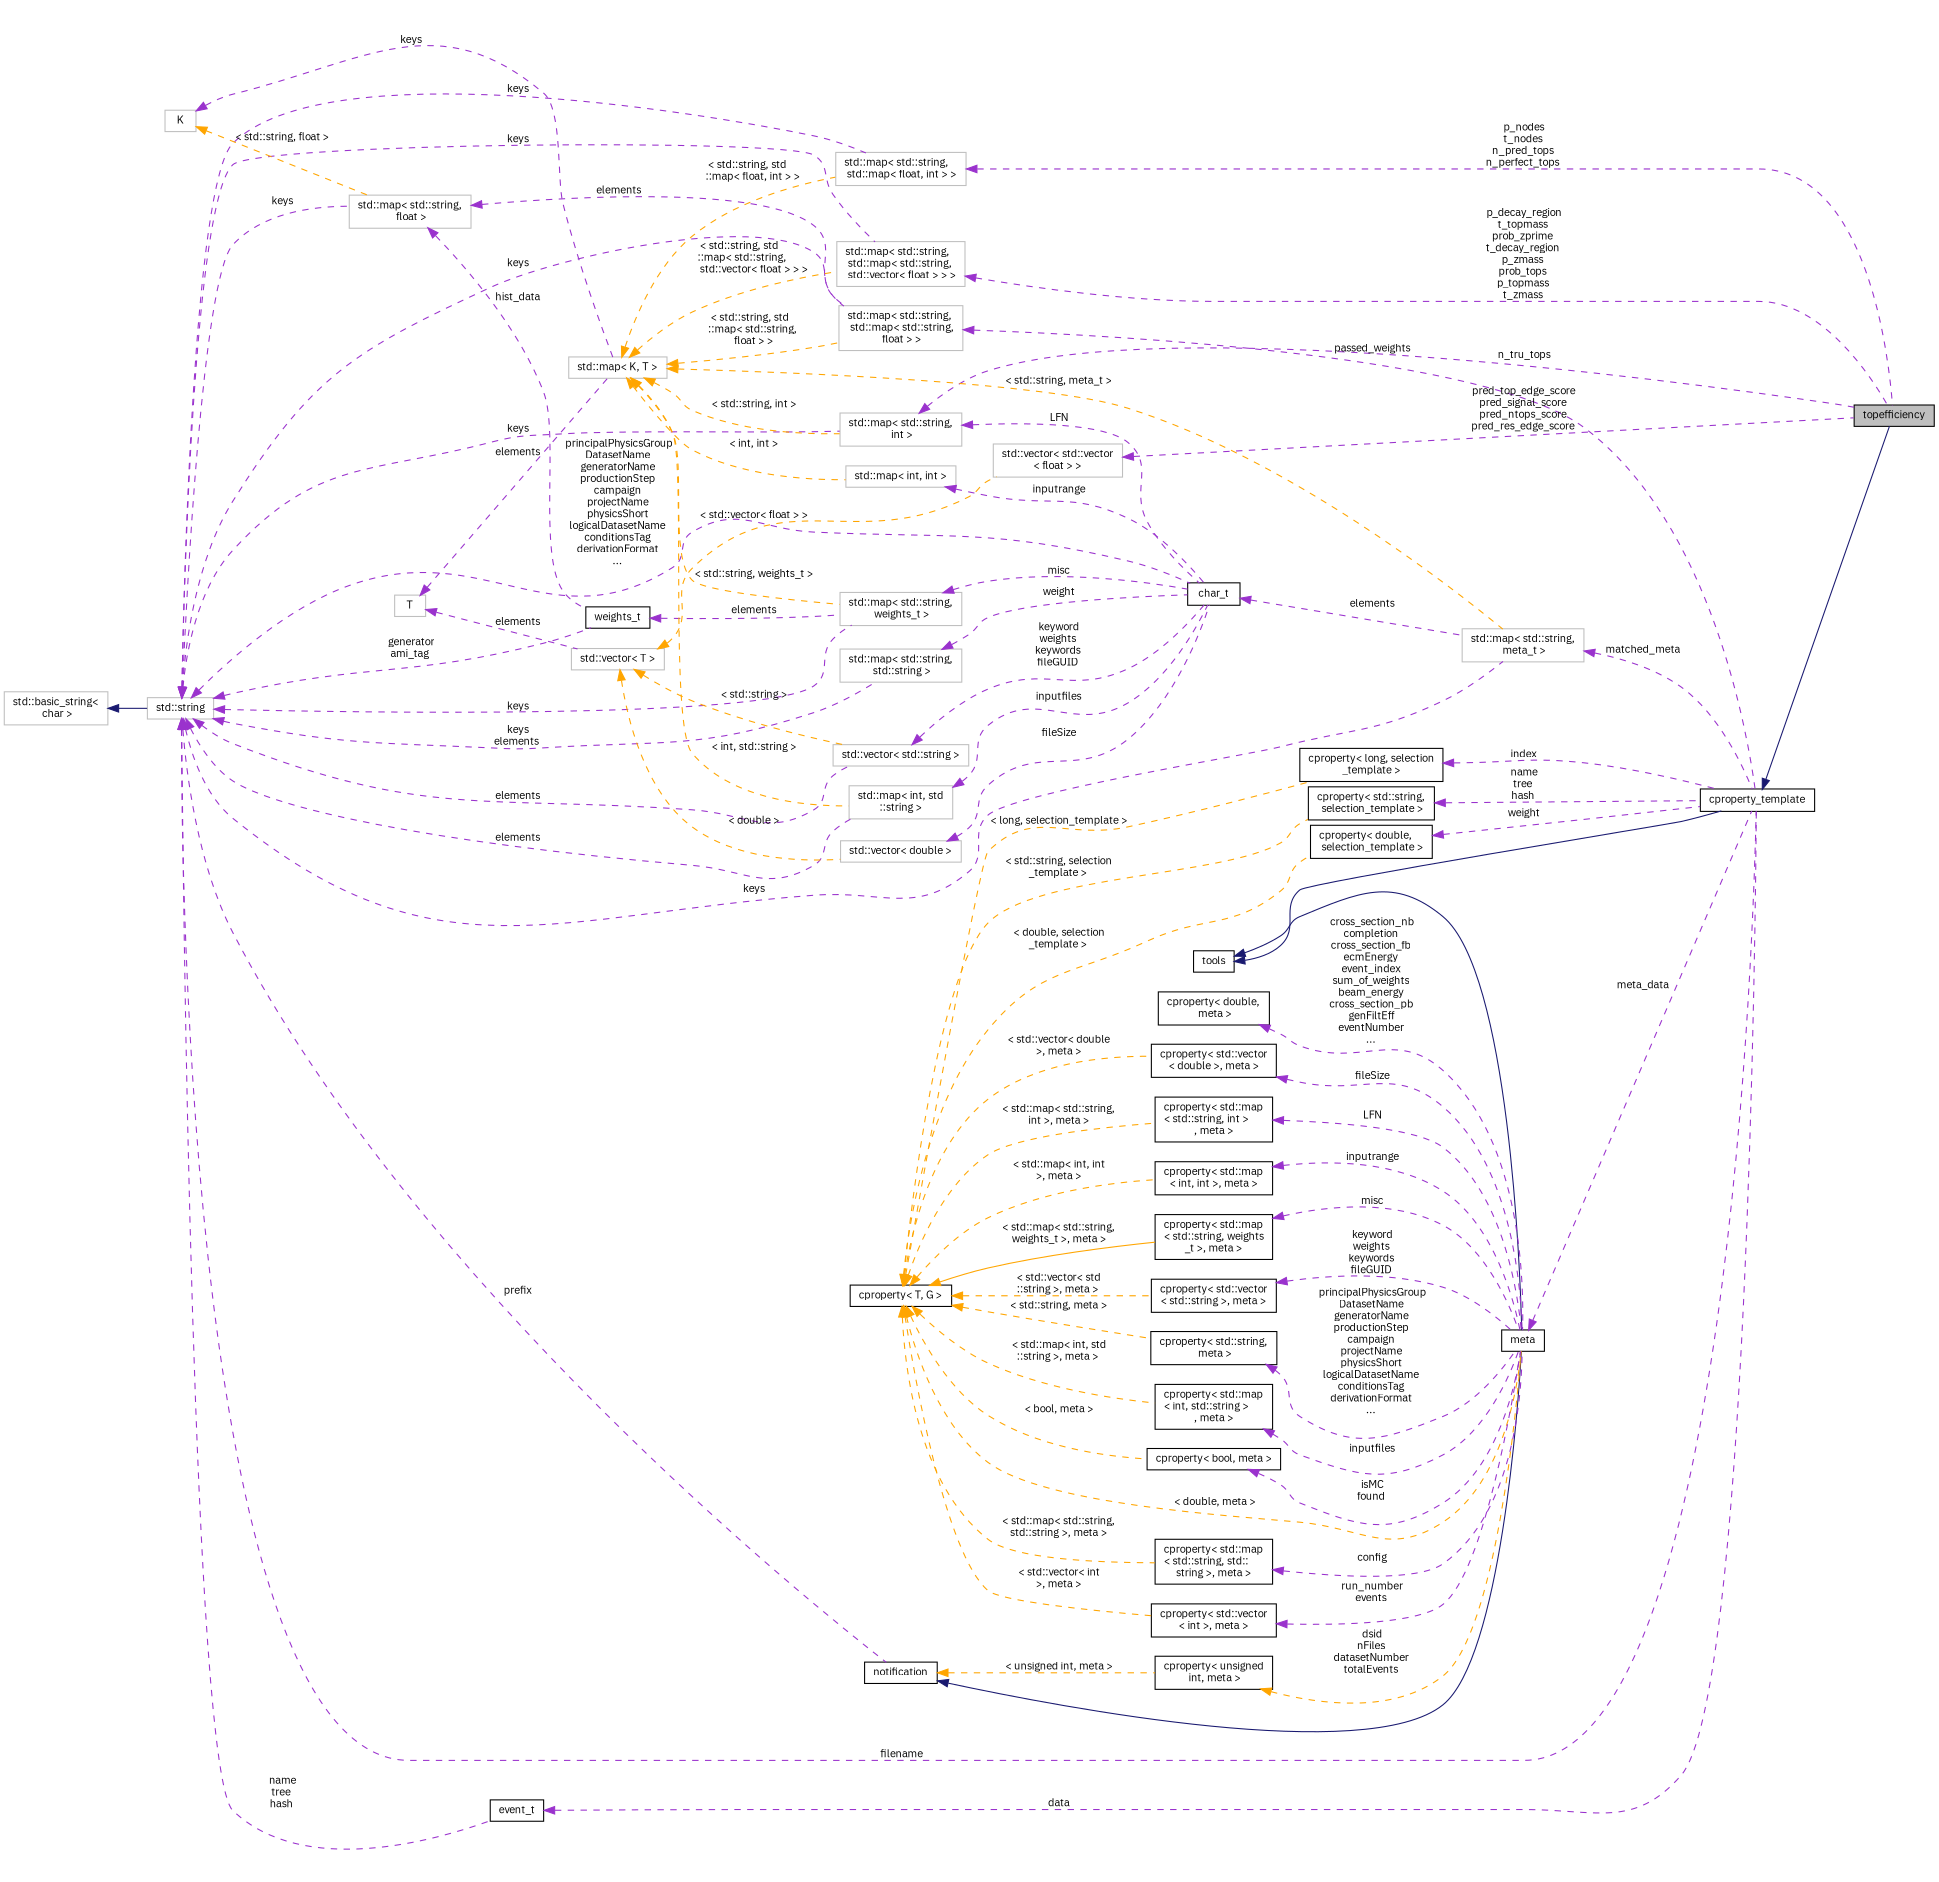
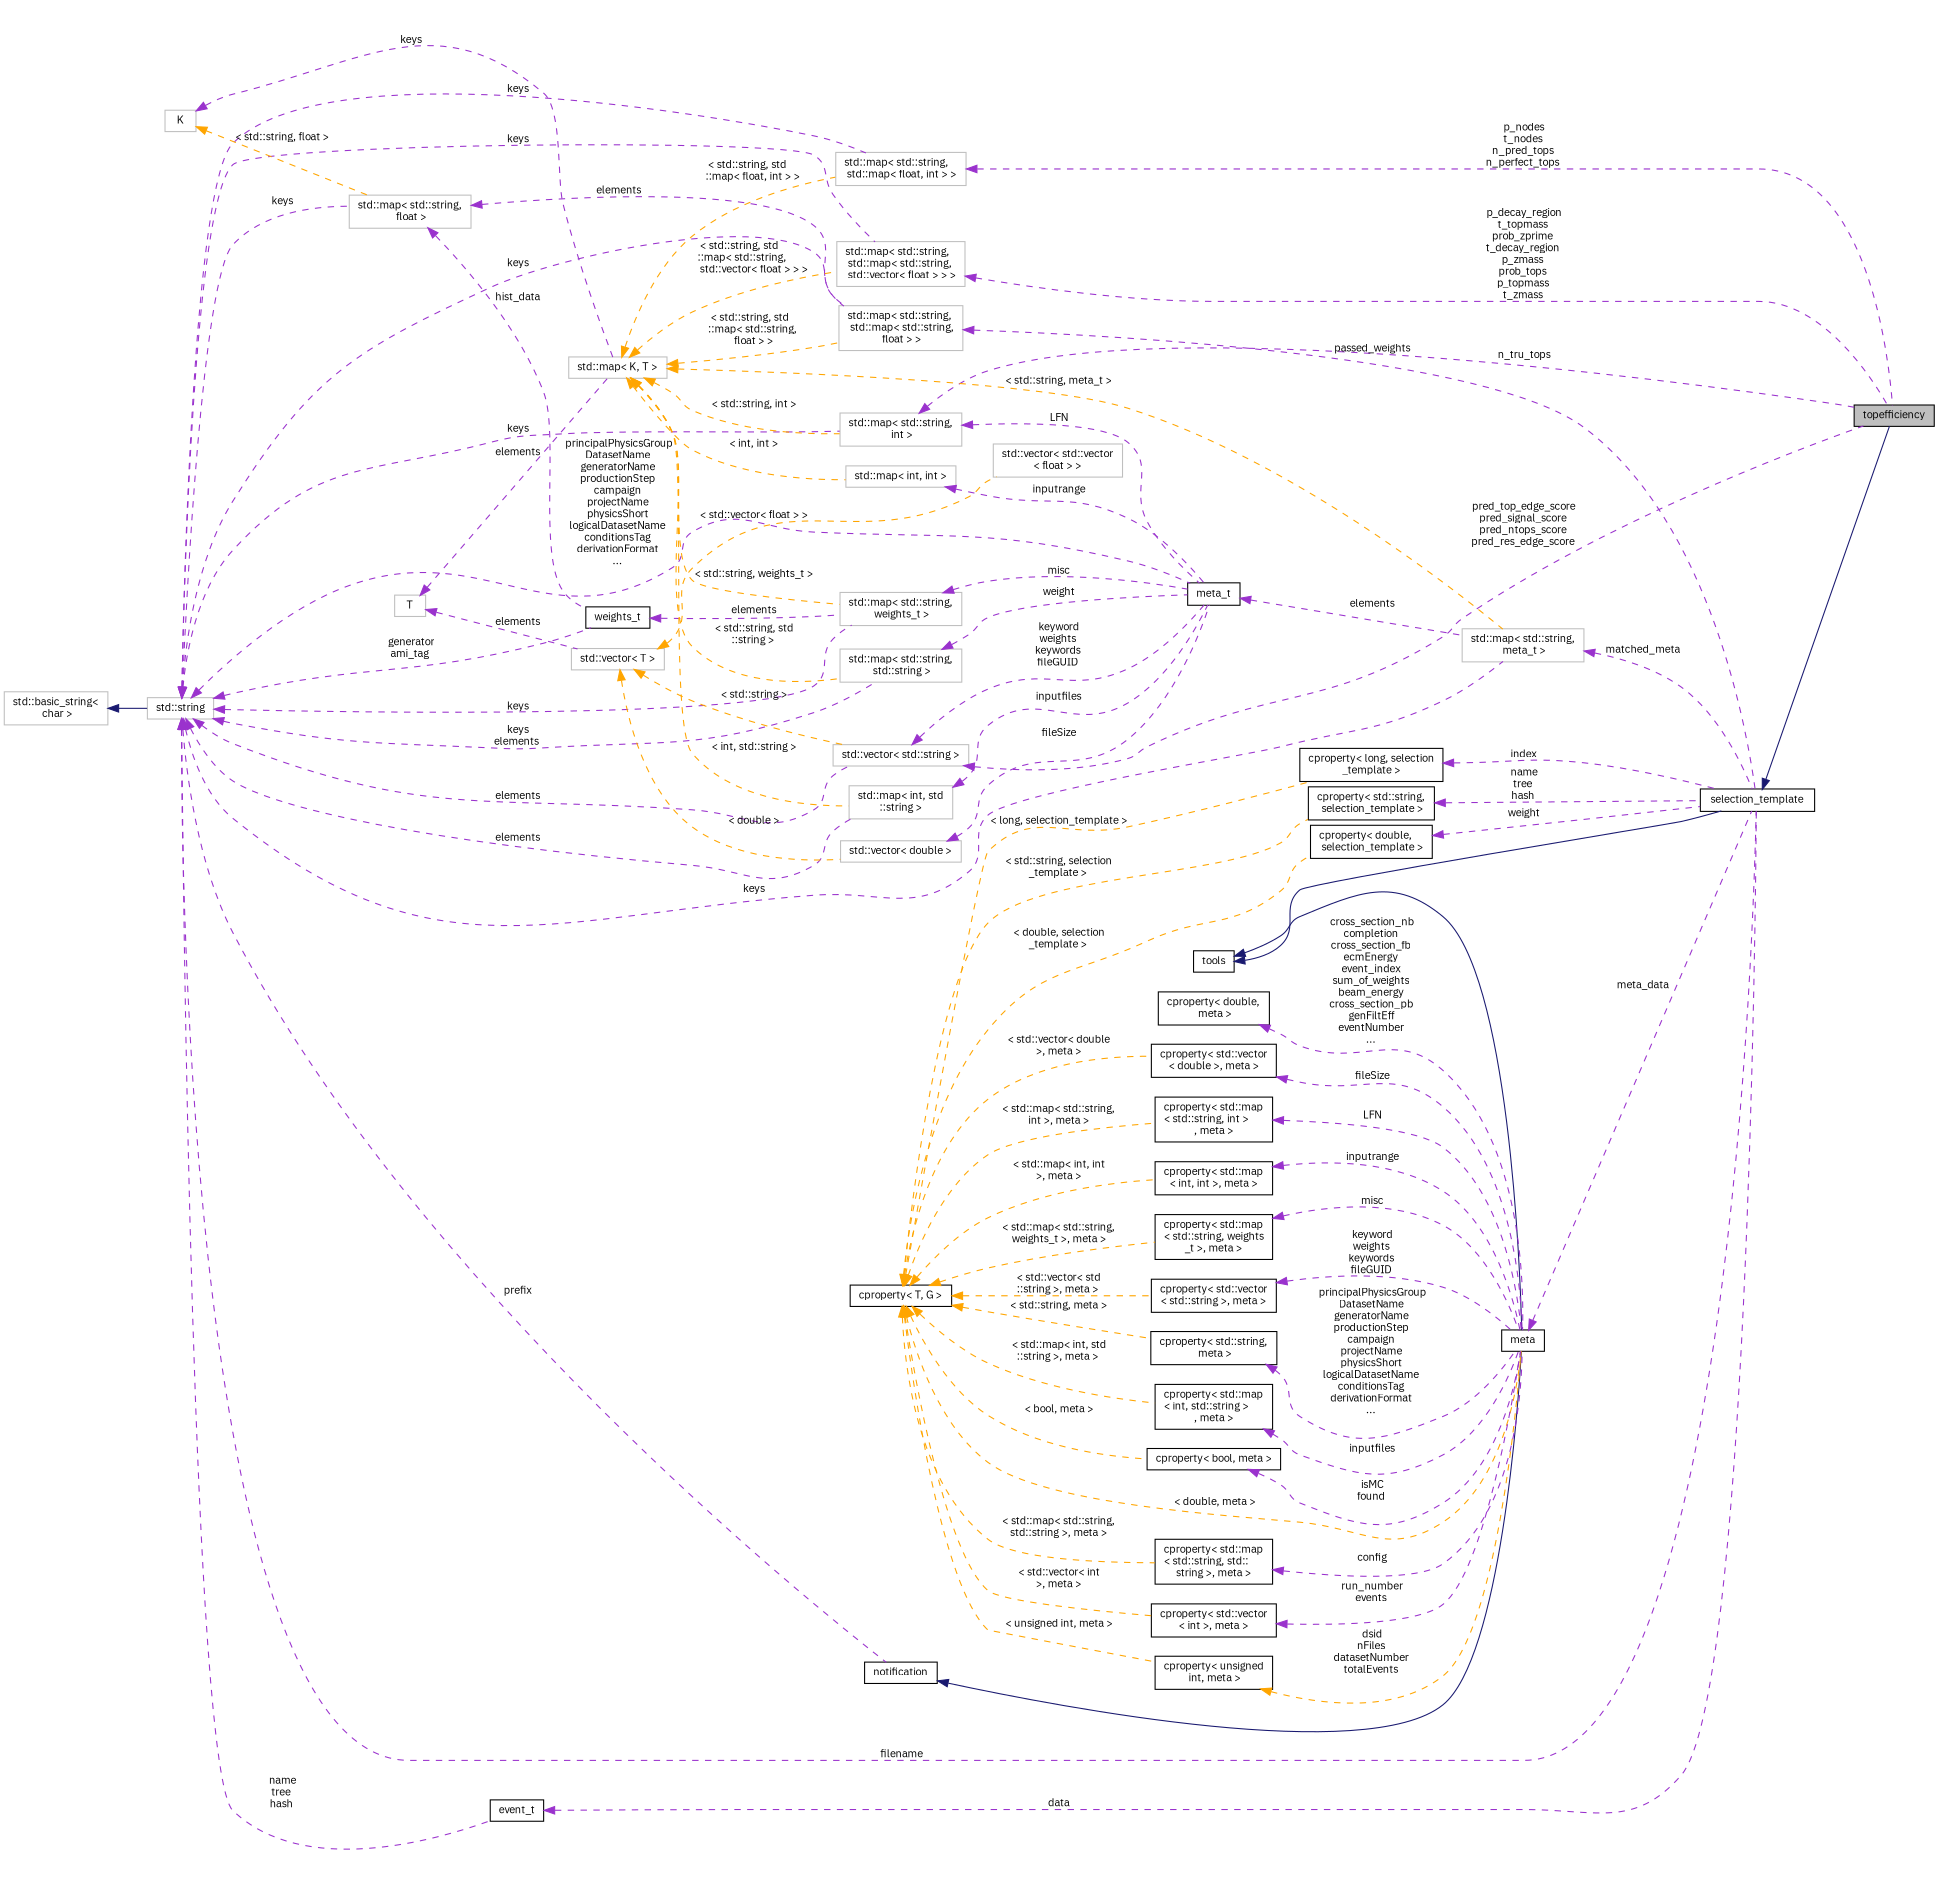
  digraph {
    fontname="IBM Plex Sans"
    rankdir=LR
    node [color=black fillcolor=white fontname="IBM Plex Sans" fontsize=10 shape=record style=filled]
    edge [color=darkorchid3 dir=back fontname="IBM Plex Sans" fontsize=10 labelfontname=Helvetica labelfontsize=10 style=dashed]
    n1 [fillcolor=grey75 fontcolor=black height=0.2 label=topefficiency width=0.4]
-   n2 [height=0.2 label=cproperty_template width=0.4]
+   n2 [height=0.2 label=selection_template width=0.4]
    n3 [height=0.2 label=tools width=0.4]
    n4 [height=0.2 label=meta width=0.4]
    n5 [height=0.2 label=event_t width=0.4]
    n6 [color=grey75 height=0.2 label="std::string" width=0.4]
    n7 [height=0.2 label=notification width=0.4]
    n8 [color=grey75 height=0.2 label="std::map\< std::string,\l meta_t \>" width=0.4]
-   n9 [height=0.2 label=char_t width=0.4]
+   n9 [height=0.2 label=meta_t width=0.4]
    n10 [color=grey75 height=0.2 label="std::map\< std::string,\l int \>" width=0.4]
    n11 [color=grey75 height=0.2 label="std::map\< std::string,\l weights_t \>" width=0.4]
    n12 [height=0.2 label=weights_t width=0.4]
    n13 [color=grey75 height=0.2 label="std::map\< std::string,\l float \>" width=0.4]
    n14 [color=grey75 height=0.2 label="std::map\< std::string,\l std::string \>" width=0.4]
    n15 [color=grey75 height=0.2 label="std::map\< int, std\l::string \>" width=0.4]
    n16 [color=grey75 height=0.2 label="std::vector\< std::string \>" width=0.4]
    n17 [color=grey75 height=0.2 label="std::map\< std::string,\l std::map\< std::string,\l float \> \>" width=0.4]
    n18 [color=grey75 height=0.2 label="std::map\< std::string,\l std::map\< std::string,\l std::vector\< float \> \> \>" width=0.4]
    n19 [color=grey75 height=0.2 label="std::map\< std::string,\l std::map\< float, int \> \>" width=0.4]
    n20 [color=grey75 height=0.2 label="std::basic_string\<\l char \>" width=0.4]
    n21 [height=0.2 label="cproperty\< std::map\l\< std::string, std::\lstring \>, meta \>" width=0.4]
    n22 [height=0.2 label="cproperty\< T, G \>" width=0.4]
    n23 [height=0.2 label="cproperty\< std::vector\l\< int \>, meta \>" width=0.4]
    n24 [height=0.2 label="cproperty\< unsigned\l int, meta \>" width=0.4]
    n25 [height=0.2 label="cproperty\< std::vector\l\< double \>, meta \>" width=0.4]
    n26 [height=0.2 label="cproperty\< std::map\l\< std::string, int \>\l, meta \>" width=0.4]
    n27 [height=0.2 label="cproperty\< std::map\l\< int, int \>, meta \>" width=0.4]
    n28 [height=0.2 label="cproperty\< std::vector\l\< std::string \>, meta \>" width=0.4]
    n29 [height=0.2 label="cproperty\< std::string,\l meta \>" width=0.4]
    n30 [height=0.2 label="cproperty\< std::map\l\< std::string, weights\l_t \>, meta \>" width=0.4]
    n31 [height=0.2 label="cproperty\< std::map\l\< int, std::string \>\l, meta \>" width=0.4]
    n32 [height=0.2 label="cproperty\< bool, meta \>" width=0.4]
    n33 [height=0.2 label="cproperty\< long, selection\l_template \>" width=0.4]
    n34 [height=0.2 label="cproperty\< std::string,\l selection_template \>" width=0.4]
    n35 [height=0.2 label="cproperty\< double,\l selection_template \>" width=0.4]
    n36 [height=0.2 label="cproperty\< double,\l meta \>" width=0.4]
    n37 [color=grey75 height=0.2 label="std::map\< K, T \>" width=0.4]
    n38 [color=grey75 height=0.2 label="std::map\< int, int \>" width=0.4]
    n39 [color=grey75 height=0.2 label=K width=0.4]
    n40 [color=grey75 height=0.2 label=T width=0.4]
    n41 [color=grey75 height=0.2 label="std::vector\< T \>" width=0.4]
    n42 [color=grey75 height=0.2 label="std::vector\< double \>" width=0.4]
    n43 [color=grey75 height=0.2 label="std::vector\< std::vector\l\< float \> \>" width=0.4]
    n2 -> n1 [color=midnightblue style=solid]
    n3 -> n2 [color=midnightblue style=solid]
    n3 -> n4 [color=midnightblue style=solid]
    n4 -> n2 [label=" meta_data"]
    n5 -> n2 [label=" data"]
    n6 -> n2 [label=" filename"]
    n6 -> n5 [label=" name\ntree\nhash"]
    n6 -> n7 [label=" prefix"]
    n6 -> n8 [label=" keys"]
    n6 -> n9 [label=" principalPhysicsGroup\nDatasetName\ngeneratorName\nproductionStep\ncampaign\nprojectName\nphysicsShort\nlogicalDatasetName\nconditionsTag\nderivationFormat\n..."]
    n6 -> n10 [label=" keys"]
    n6 -> n11 [label=" keys"]
    n6 -> n12 [label=" generator\nami_tag"]
    n6 -> n13 [label=" keys"]
    n6 -> n14 [label=" keys\nelements"]
    n6 -> n15 [label=" elements"]
    n6 -> n16 [label=" elements"]
    n6 -> n17 [label=" keys"]
    n6 -> n18 [label=" keys"]
    n6 -> n19 [label=" keys"]
    n7 -> n4 [color=midnightblue style=solid]
    n8 -> n2 [label=" matched_meta"]
    n9 -> n8 [label=" elements"]
    n10 -> n1 [label=" n_tru_tops"]
    n10 -> n9 [label=" LFN"]
    n11 -> n9 [label=" misc"]
    n12 -> n11 [label=" elements"]
    n13 -> n12 [label=" hist_data"]
    n13 -> n17 [label=" elements"]
    n14 -> n9 [label=" weight"]
    n15 -> n9 [label=" inputfiles"]
    n16 -> n9 [label=" keyword\nweights\nkeywords\nfileGUID"]
    n17 -> n2 [label=" passed_weights"]
    n18 -> n1 [label=" p_decay_region\nt_topmass\nprob_zprime\nt_decay_region\np_zmass\nprob_tops\np_topmass\nt_zmass"]
    n19 -> n1 [label=" p_nodes\nt_nodes\nn_pred_tops\nn_perfect_tops"]
    n20 -> n6 [color=midnightblue style=solid]
    n21 -> n4 [label=" config"]
    n22 -> n4 [color=orange label=" \< double, meta \>"]
    n22 -> n21 [color=orange label=" \< std::map\< std::string,\l std::string \>, meta \>"]
    n22 -> n23 [color=orange label=" \< std::vector\< int\l \>, meta \>"]
-   n7 -> n24 [color=orange label=" \< unsigned int, meta \>"]
+   n22 -> n24 [color=orange label=" \< unsigned int, meta \>"]
    n22 -> n25 [color=orange label=" \< std::vector\< double\l \>, meta \>"]
    n22 -> n26 [color=orange label=" \< std::map\< std::string,\l int \>, meta \>"]
    n22 -> n27 [color=orange label=" \< std::map\< int, int\l \>, meta \>"]
    n22 -> n28 [color=orange label=" \< std::vector\< std\l::string \>, meta \>"]
    n22 -> n29 [color=orange label=" \< std::string, meta \>"]
-   n22 -> n30 [color=orange label=" \< std::map\< std::string,\l weights_t \>, meta \>" style=solid]
+   n22 -> n30 [color=orange label=" \< std::map\< std::string,\l weights_t \>, meta \>"]
    n22 -> n31 [color=orange label=" \< std::map\< int, std\l::string \>, meta \>"]
    n22 -> n32 [color=orange label=" \< bool, meta \>"]
    n22 -> n33 [color=orange label=" \< long, selection_template \>"]
    n22 -> n34 [color=orange label=" \< std::string, selection\l_template \>"]
    n22 -> n35 [color=orange label=" \< double, selection\l_template \>"]
    n23 -> n4 [label=" run_number\nevents"]
    n24 -> n4 [color=orange label=" dsid\nnFiles\ndatasetNumber\ntotalEvents"]
    n25 -> n4 [label=" fileSize"]
    n26 -> n4 [label=" LFN"]
    n27 -> n4 [label=" inputrange"]
    n28 -> n4 [label=" keyword\nweights\nkeywords\nfileGUID"]
    n29 -> n4 [label=" principalPhysicsGroup\nDatasetName\ngeneratorName\nproductionStep\ncampaign\nprojectName\nphysicsShort\nlogicalDatasetName\nconditionsTag\nderivationFormat\n..."]
    n30 -> n4 [label=" misc"]
    n31 -> n4 [label=" inputfiles"]
    n32 -> n4 [label=" isMC\nfound"]
    n33 -> n2 [label=" index"]
    n34 -> n2 [label=" name\ntree\nhash"]
    n35 -> n2 [label=" weight"]
    n36 -> n4 [label=" cross_section_nb\ncompletion\ncross_section_fb\necmEnergy\nevent_index\nsum_of_weights\nbeam_energy\ncross_section_pb\ngenFiltEff\neventNumber\n..."]
    n37 -> n8 [color=orange label=" \< std::string, meta_t \>"]
    n37 -> n10 [color=orange label=" \< std::string, int \>"]
    n37 -> n11 [color=orange label=" \< std::string, weights_t \>"]
+   n37 -> n14 [color=orange label=" \< std::string, std\l::string \>"]
    n37 -> n15 [color=orange label=" \< int, std::string \>"]
    n37 -> n17 [color=orange label=" \< std::string, std\l::map\< std::string,\l float \> \>"]
    n37 -> n18 [color=orange label=" \< std::string, std\l::map\< std::string,\l std::vector\< float \> \> \>"]
    n37 -> n19 [color=orange label=" \< std::string, std\l::map\< float, int \> \>"]
    n37 -> n38 [color=orange label=" \< int, int \>"]
    n38 -> n9 [label=" inputrange"]
    n39 -> n13 [color=orange label=" \< std::string, float \>"]
    n39 -> n37 [label=" keys"]
    n40 -> n37 [label=" elements"]
    n40 -> n41 [label=" elements"]
    n41 -> n16 [color=orange label=" \< std::string \>"]
    n41 -> n42 [color=orange label=" \< double \>"]
    n41 -> n43 [color=orange label=" \< std::vector\< float \> \>"]
    n42 -> n9 [label=" fileSize"]
-   n43 -> n1 [label=" pred_top_edge_score\npred_signal_score\npred_ntops_score\npred_res_edge_score"]
+   n16 -> n1 [label=" pred_top_edge_score\npred_signal_score\npred_ntops_score\npred_res_edge_score"]
  }
